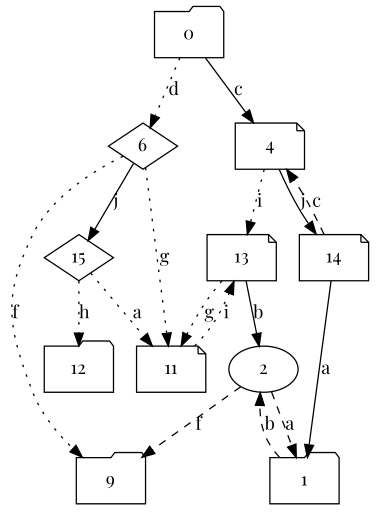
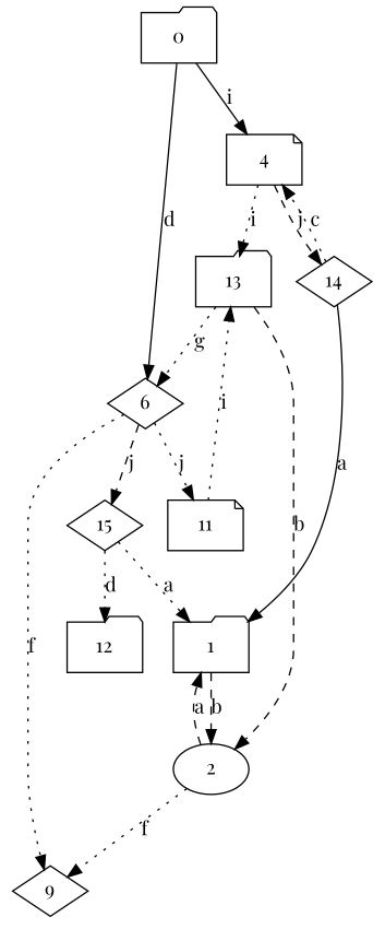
  strict digraph {
    fontname="Playfair Display"
    node [fontname="Playfair Display" shape=folder]
    edge [fontname="Playfair Display" style=dotted]
    4 [shape=note]
    0
    6 [shape=diamond]
-   13 [shape=note]
-   14 [shape=note]
+   13
+   14 [shape=diamond]
    11 [shape=note]
-   9
+   9 [shape=diamond]
    15 [shape=diamond]
    2 [shape=ellipse]
    1
    12
    4 -> 13 [label=i]
-   4 -> 14 [label=j style=solid]
-   0 -> 4 [label=c style=solid]
-   0 -> 6 [label=d]
-   6 -> 11 [label=g]
+   4 -> 14 [label=j style=dashed]
+   0 -> 4 [label=i style=solid]
+   0 -> 6 [label=d style=solid]
+   6 -> 11 [label=j]
    6 -> 9 [label=f]
-   6 -> 15 [label=j style=solid]
-   13 -> 11 [label=g]
-   13 -> 2 [label=b style=solid]
-   14 -> 4 [label=c style=dashed]
+   6 -> 15 [label=j style=dashed]
+   13 -> 6 [label=g]
+   13 -> 2 [label=b style=dashed]
+   14 -> 4 [label=c]
    14 -> 1 [label=a style=solid]
    11 -> 13 [label=i]
-   15 -> 11 [label=a]
-   15 -> 12 [label=h]
-   2 -> 9 [label=f style=dashed]
+   15 -> 1 [label=a]
+   15 -> 12 [label=d]
+   2 -> 9 [label=f]
    2 -> 1 [label=a style=dashed]
    1 -> 2 [label=b style=dashed]
  }
